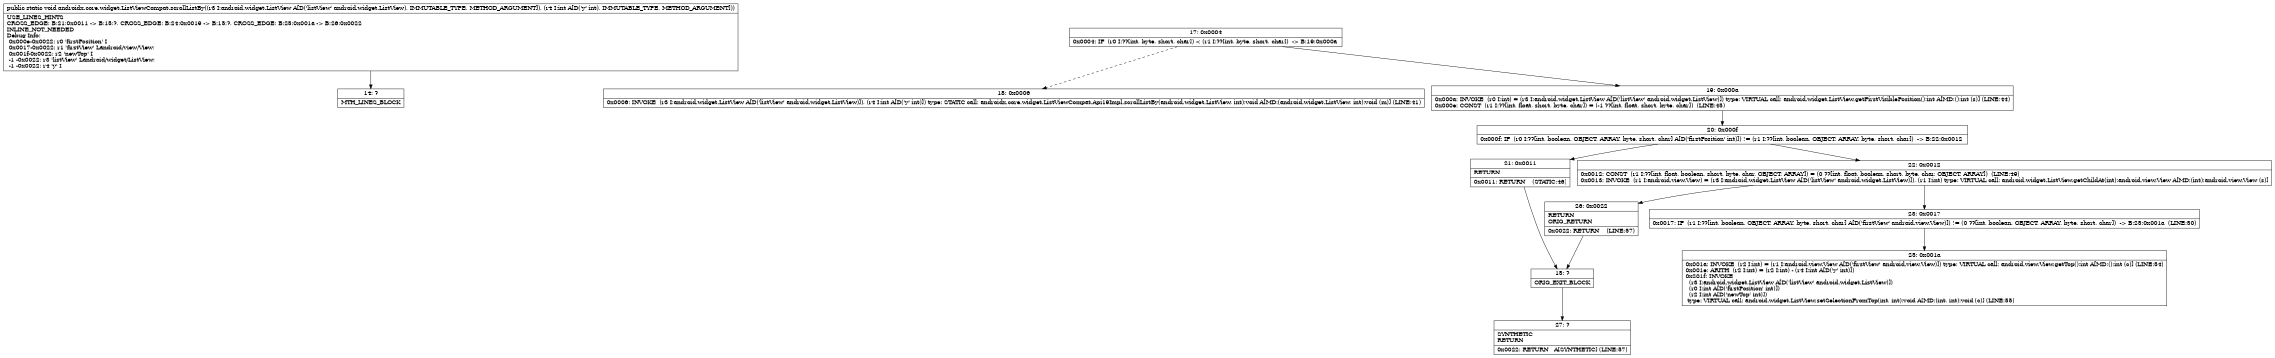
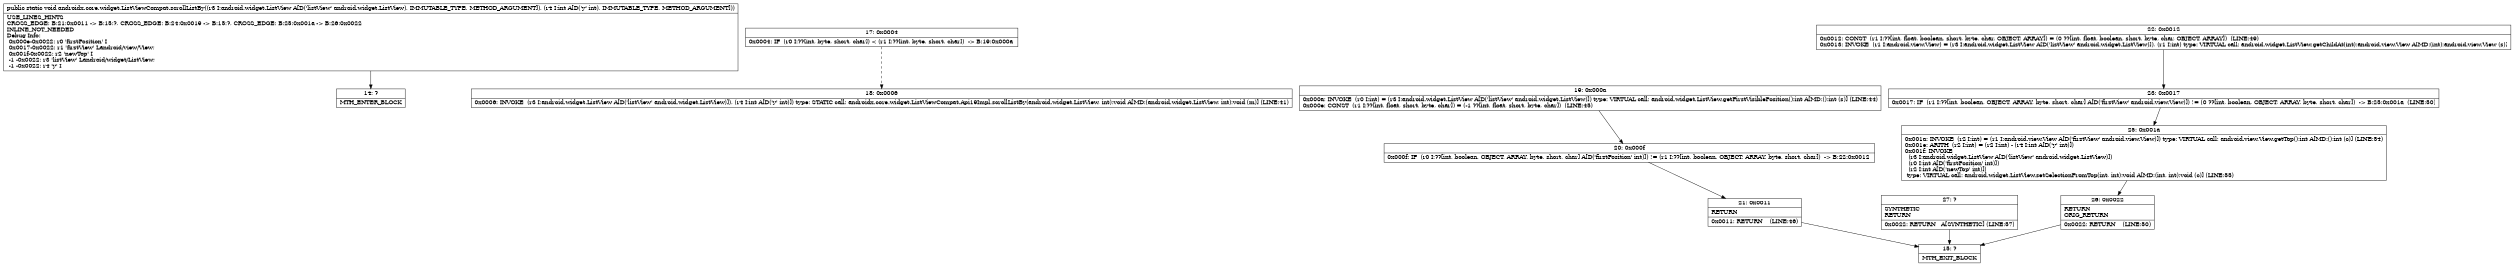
  digraph {
    node [shape=record]
-   n1 [label="{14\:\ ?|MTH_LINES_BLOCK\l}"]
+   n1 [label="{14\:\ ?|MTH_ENTER_BLOCK\l}"]
    n2 [label="{17\:\ 0x0004|0x0004: IF  (r0 I:??[int, byte, short, char]) \< (r1 I:??[int, byte, short, char])  \-\> B:19:0x000a \l}"]
    n3 [label="{18\:\ 0x0006|0x0006: INVOKE  (r3 I:android.widget.ListView A[D('listView' android.widget.ListView)]), (r4 I:int A[D('y' int)]) type: STATIC call: androidx.core.widget.ListViewCompat.Api19Impl.scrollListBy(android.widget.ListView, int):void A[MD:(android.widget.ListView, int):void (m)] (LINE:41)\l}"]
    n4 [label="{19\:\ 0x000a|0x000a: INVOKE  (r0 I:int) = (r3 I:android.widget.ListView A[D('listView' android.widget.ListView)]) type: VIRTUAL call: android.widget.ListView.getFirstVisiblePosition():int A[MD:():int (s)] (LINE:44)\l0x000e: CONST  (r1 I:??[int, float, short, byte, char]) = (\-1 ??[int, float, short, byte, char])  (LINE:45)\l}"]
    n5 [label="{20\:\ 0x000f|0x000f: IF  (r0 I:??[int, boolean, OBJECT, ARRAY, byte, short, char] A[D('firstPosition' int)]) != (r1 I:??[int, boolean, OBJECT, ARRAY, byte, short, char])  \-\> B:22:0x0012 \l}"]
    n6 [label="{27\:\ ?|SYNTHETIC\lRETURN\l|0x0022: RETURN   A[SYNTHETIC] (LINE:57)\l}"]
-   n7 [label="{15\:\ ?|ORIG_EXIT_BLOCK\l}"]
-   n8 [label="{21\:\ 0x0011|RETURN\l|0x0011: RETURN    (STATIC:46)\l}"]
+   n7 [label="{15\:\ ?|MTH_EXIT_BLOCK\l}"]
+   n8 [label="{21\:\ 0x0011|RETURN\l|0x0011: RETURN    (LINE:46)\l}"]
    n9 [label="{22\:\ 0x0012|0x0012: CONST  (r1 I:??[int, float, boolean, short, byte, char, OBJECT, ARRAY]) = (0 ??[int, float, boolean, short, byte, char, OBJECT, ARRAY])  (LINE:49)\l0x0013: INVOKE  (r1 I:android.view.View) = (r3 I:android.widget.ListView A[D('listView' android.widget.ListView)]), (r1 I:int) type: VIRTUAL call: android.widget.ListView.getChildAt(int):android.view.View A[MD:(int):android.view.View (s)]\l}"]
    n10 [label="{23\:\ 0x0017|0x0017: IF  (r1 I:??[int, boolean, OBJECT, ARRAY, byte, short, char] A[D('firstView' android.view.View)]) != (0 ??[int, boolean, OBJECT, ARRAY, byte, short, char])  \-\> B:25:0x001a  (LINE:50)\l}"]
-   n11 [label="{25\:\ 0x001a|0x001a: INVOKE  (r2 I:int) = (r1 I:android.view.View A[D('firstView' android.view.View)]) type: VIRTUAL call: android.view.View.getTop():int A[MD:():int (c)] (LINE:54)\l0x001e: ARITH  (r2 I:int) = (r2 I:int) \- (r4 I:int A[D('y' int)]) \l0x201f: INVOKE  \l  (r3 I:android.widget.ListView A[D('listView' android.widget.ListView)])\l  (r0 I:int A[D('firstPosition' int)])\l  (r2 I:int A[D('newTop' int)])\l type: VIRTUAL call: android.widget.ListView.setSelectionFromTop(int, int):void A[MD:(int, int):void (c)] (LINE:55)\l}"]
-   n12 [label="{26\:\ 0x0022|RETURN\lORIG_RETURN\l|0x0022: RETURN    (LINE:57)\l}"]
+   n11 [label="{25\:\ 0x001a|0x001a: INVOKE  (r2 I:int) = (r1 I:android.view.View A[D('firstView' android.view.View)]) type: VIRTUAL call: android.view.View.getTop():int A[MD:():int (c)] (LINE:54)\l0x001e: ARITH  (r2 I:int) = (r2 I:int) \- (r4 I:int A[D('y' int)]) \l0x001f: INVOKE  \l  (r3 I:android.widget.ListView A[D('listView' android.widget.ListView)])\l  (r0 I:int A[D('firstPosition' int)])\l  (r2 I:int A[D('newTop' int)])\l type: VIRTUAL call: android.widget.ListView.setSelectionFromTop(int, int):void A[MD:(int, int):void (c)] (LINE:55)\l}"]
+   n12 [label="{26\:\ 0x0022|RETURN\lORIG_RETURN\l|0x0022: RETURN    (LINE:50)\l}"]
    n13 [label="{public static void androidx.core.widget.ListViewCompat.scrollListBy((r3 I:android.widget.ListView A[D('listView' android.widget.ListView), IMMUTABLE_TYPE, METHOD_ARGUMENT]), (r4 I:int A[D('y' int), IMMUTABLE_TYPE, METHOD_ARGUMENT]))  | USE_LINES_HINTS\lCROSS_EDGE: B:21:0x0011 \-\> B:15:?, CROSS_EDGE: B:24:0x0019 \-\> B:15:?, CROSS_EDGE: B:25:0x001a \-\> B:26:0x0022\lINLINE_NOT_NEEDED\lDebug Info:\l  0x000e\-0x0022: r0 'firstPosition' I\l  0x0017\-0x0022: r1 'firstView' Landroid\/view\/View;\l  0x001f\-0x0022: r2 'newTop' I\l  \-1 \-0x0022: r3 'listView' Landroid\/widget\/ListView;\l  \-1 \-0x0022: r4 'y' I\l}"]
    n2 -> n3 [style=dashed]
-   n2 -> n4
    n4 -> n5
    n5 -> n8 [style=solid]
-   n5 -> n9
-   n7 -> n6
+   n6 -> n7
    n8 -> n7
    n9 -> n10
    n10 -> n11
-   n9 -> n12
+   n11 -> n12
    n12 -> n7
    n13 -> n1
  }
